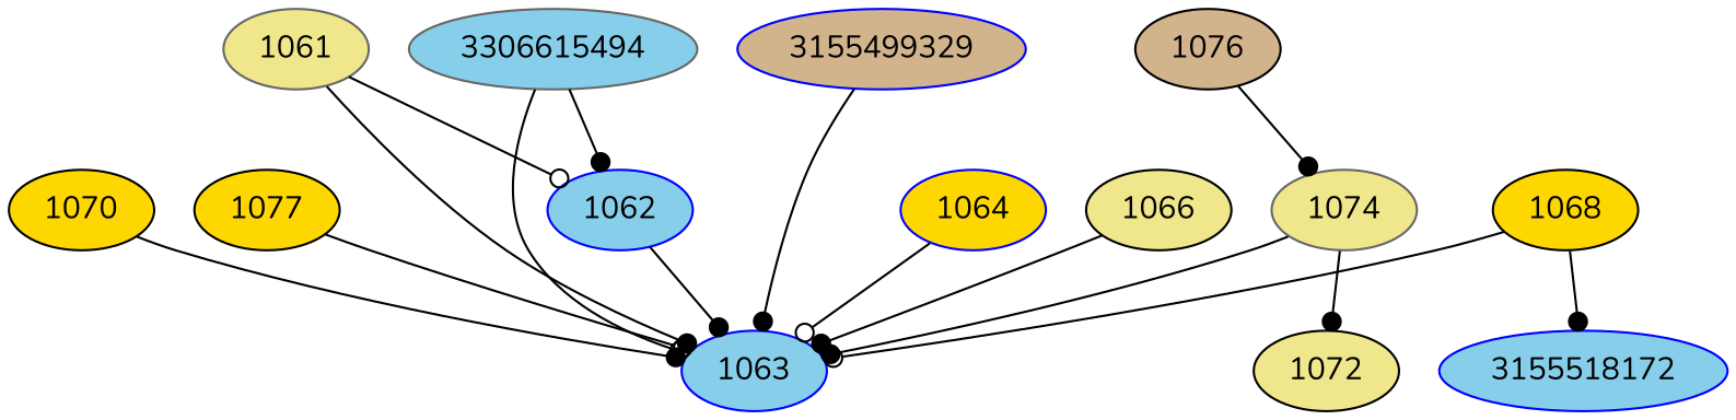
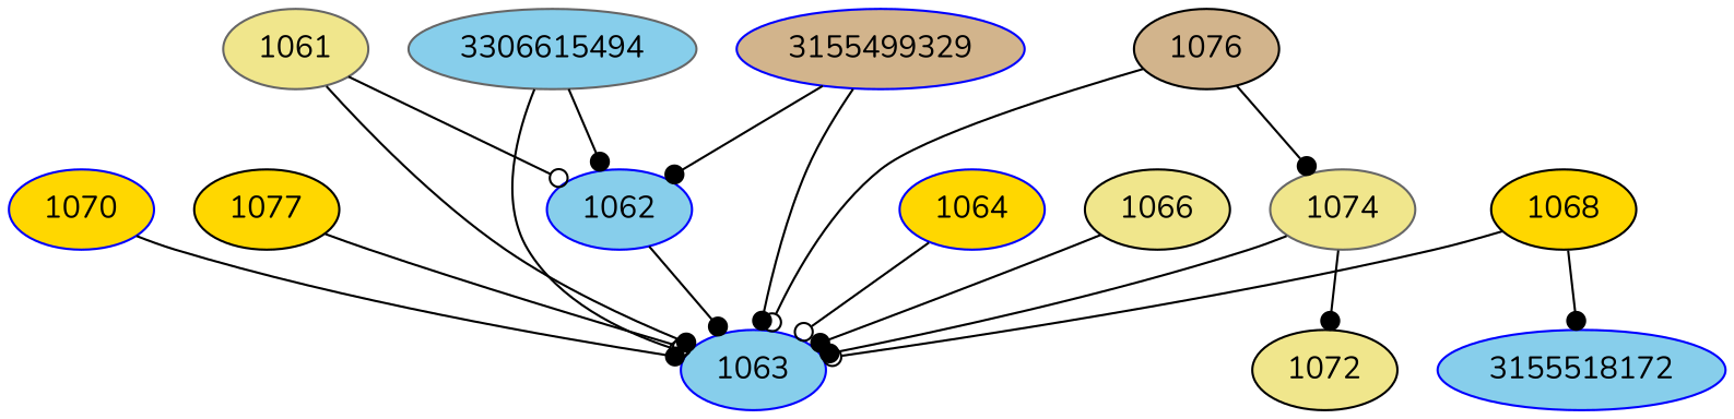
  strict digraph {
    fontname=Nunito
    node [color=black fillcolor=skyblue fontname=Nunito style=filled]
    edge [arrowhead=dot fontname=Nunito]
    3155499329 [color=blue fillcolor=tan]
    1062 [color=blue]
    1063 [color=blue]
    1061 [color=gray40 fillcolor=khaki]
    3306615494 [color=gray40]
    1064 [color=blue fillcolor=gold]
    1066 [fillcolor=khaki]
    3155518172 [color=blue]
    1068 [fillcolor=gold]
-   1070 [fillcolor=gold]
+   1070 [color=blue fillcolor=gold]
    1074 [color=gray40 fillcolor=khaki]
    1072 [fillcolor=khaki]
    1076 [fillcolor=tan]
    1077 [fillcolor=gold]
+   3155499329 -> 1062
    3155499329 -> 1063
    1062 -> 1063
    1061 -> 1062 [arrowhead=odot]
    1061 -> 1063
    3306615494 -> 1062
    3306615494 -> 1063 [arrowhead=odot]
    1064 -> 1063 [arrowhead=odot]
    1066 -> 1063
    1068 -> 1063 [arrowhead=odot]
    1068 -> 3155518172
    1070 -> 1063
    1074 -> 1063
    1074 -> 1072
+   1076 -> 1063 [arrowhead=odot]
    1076 -> 1074
    1077 -> 1063 [arrowhead=odot]
  }
